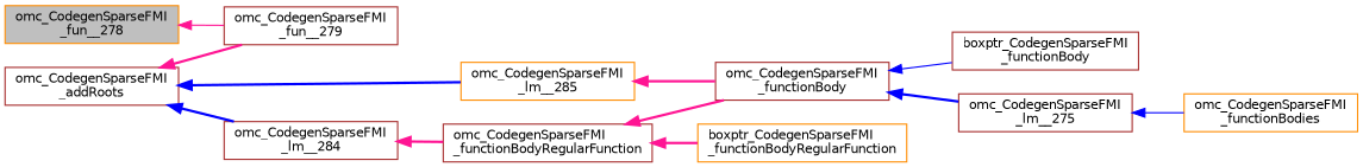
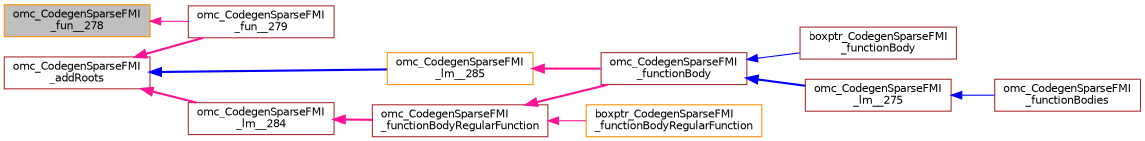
  digraph {
    rankdir=LR
    node [color=brown fillcolor=white fontname=Helvetica fontsize=10 shape=record style=filled]
    edge [color=deeppink dir=back fontname=Helvetica fontsize=10 labelfontname=Helvetica labelfontsize=10 style=bold]
    n1 [color=darkorange fillcolor=grey75 fontcolor=black height=0.2 label="omc_CodegenSparseFMI\l_fun__278" width=0.4]
    n2 [height=0.2 label="omc_CodegenSparseFMI\l_fun__279" width=0.4]
    n3 [height=0.2 label="omc_CodegenSparseFMI\l_addRoots" width=0.4]
    n4 [color=darkorange height=0.2 label="omc_CodegenSparseFMI\l_lm__285" width=0.4]
    n5 [height=0.2 label="omc_CodegenSparseFMI\l_lm__284" width=0.4]
    n6 [height=0.2 label="omc_CodegenSparseFMI\l_functionBody" width=0.4]
    n7 [height=0.2 label="omc_CodegenSparseFMI\l_functionBodyRegularFunction" width=0.4]
    n8 [color=darkorange height=0.2 label="boxptr_CodegenSparseFMI\l_functionBodyRegularFunction" width=0.4]
    n9 [height=0.2 label="boxptr_CodegenSparseFMI\l_functionBody" width=0.4]
    n10 [height=0.2 label="omc_CodegenSparseFMI\l_lm__275" width=0.4]
-   n11 [color=darkorange height=0.2 label="omc_CodegenSparseFMI\l_functionBodies" width=0.4]
+   n11 [height=0.2 label="omc_CodegenSparseFMI\l_functionBodies" width=0.4]
    n1 -> n2 [style=solid]
    n3 -> n2
    n3 -> n4 [color=blue]
-   n3 -> n5 [color=blue]
+   n3 -> n5
    n4 -> n6
    n5 -> n7
    n6 -> n9 [color=blue style=solid]
    n6 -> n10 [color=blue]
    n7 -> n6
-   n7 -> n8
+   n7 -> n8 [style=solid]
    n10 -> n11 [color=blue style=solid]
  }
